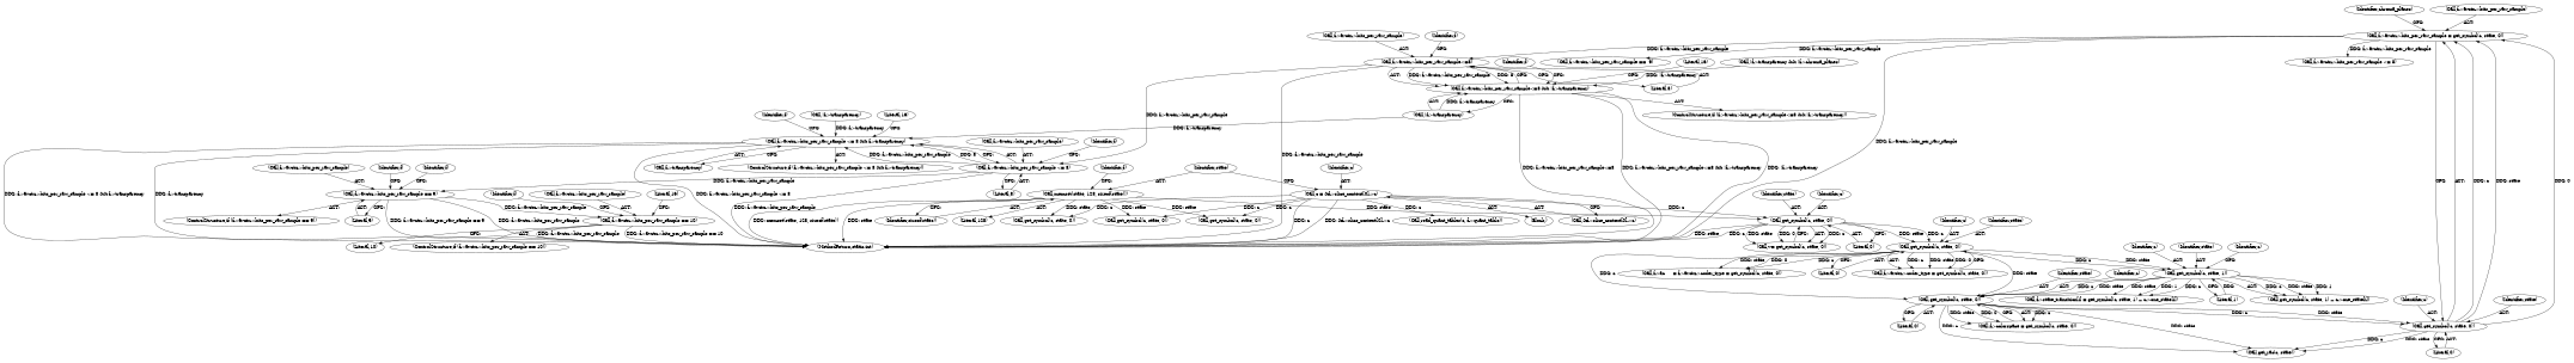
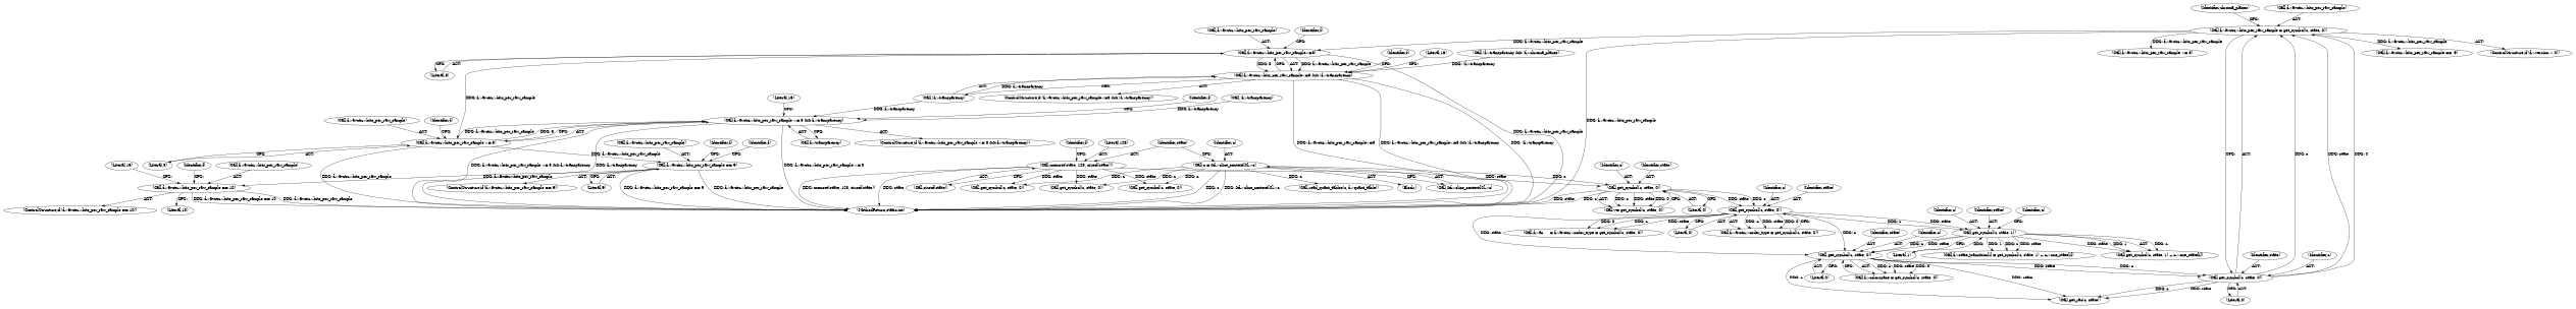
  digraph {
    fontname="DejaVu Serif"
    node [fontname="DejaVu Serif"]
    edge [fontname="DejaVu Serif"]
    n1 [label="(Call,f->avctx->bits_per_raw_sample<=8)"]
    n2 [label="(Call,f->avctx->bits_per_raw_sample<=8 && !f->transparency)"]
    n3 [label="(Call,f->avctx->bits_per_raw_sample <= 8)"]
    n4 [label="(MethodReturn,static int)"]
    n5 [label="(Literal,8)"]
    n6 [label="(ControlStructure,if (f->avctx->bits_per_raw_sample<=8 && !f->transparency))"]
    n7 [label="(Call,!f->transparency)"]
    n8 [label="(Call,f->avctx->bits_per_raw_sample <= 8 && f->transparency)"]
    n9 [label="(Call,f->avctx->bits_per_raw_sample == 9)"]
    n10 [label="(Literal,8)"]
    n11 [label="(Call,f->avctx->bits_per_raw_sample = get_symbol(c, state, 0))"]
    n12 [label="(Call,get_symbol(c, state, 0))"]
    n13 [label="(Call,f->avctx->bits_per_raw_sample ==  9)"]
+   n14 [label="(ControlStructure,if (f->version > 0))"]
    n15 [label="(Call,f->avctx->bits_per_raw_sample <= 8)"]
    n16 [label="(Literal,0)"]
    n17 [label="(Call,get_rac(c, state))"]
    n18 [label="(Call,get_symbol(c, state, 0))"]
    n19 [label="(Call,f->colorspace = get_symbol(c, state, 0))"]
    n20 [label="(Literal,0)"]
    n21 [label="(Call,get_symbol(c, state, 1))"]
    n22 [label="(Literal,1)"]
    n23 [label="(Call,get_symbol(c, state, 1) + c->one_state[i])"]
    n24 [label="(Call,f->state_transition[i] = get_symbol(c, state, 1) + c->one_state[i])"]
    n25 [label="(Call,get_symbol(c, state, 0))"]
    n26 [label="(Call,f->avctx->coder_type = get_symbol(c, state, 0))"]
    n27 [label="(Literal,0)"]
    n28 [label="(Call,f->ac      = f->avctx->coder_type = get_symbol(c, state, 0))"]
    n29 [label="(Call,get_symbol(c, state, 0))"]
    n30 [label="(Call,v= get_symbol(c, state, 0))"]
    n31 [label="(Literal,0)"]
    n32 [label="(Call,c = &f->slice_context[0]->c)"]
    n33 [label="(Call,read_quant_tables(c, f->quant_table))"]
    n34 [label="(Call,get_symbol(c, state, 0))"]
    n35 [label="(Block,)"]
    n36 [label="(Call,&f->slice_context[0]->c)"]
    n37 [label="(Call,get_symbol(c, state, 0))"]
    n38 [label="(Call,get_symbol(c, state, 0))"]
    n39 [label="(Call,memset(state, 128, sizeof(state)))"]
-   n40 [label="(Identifier,sizeof(state))"]
+   n40 [label="(Call,sizeof(state))"]
    n41 [label="(Call,f->transparency)"]
    n42 [label="(ControlStructure,if (f->avctx->bits_per_raw_sample <= 8 && f->transparency))"]
    n43 [label="(Call,f->avctx->bits_per_raw_sample == 10)"]
    n44 [label="(ControlStructure,if (f->avctx->bits_per_raw_sample == 9))"]
    n45 [label="(Literal,9)"]
    n46 [label="(ControlStructure,if (f->avctx->bits_per_raw_sample == 10))"]
    n47 [label="(Literal,10)"]
    n48 [label="(Identifier,f)"]
    n49 [label="(Call,f->avctx->bits_per_raw_sample)"]
    n50 [label="(Call,!f->transparency)"]
    n51 [label="(Identifier,f)"]
    n52 [label="(Identifier,state)"]
    n53 [label="(Call,f->avctx->bits_per_raw_sample)"]
    n54 [label="(Identifier,c)"]
    n55 [label="(Identifier,c)"]
    n56 [label="(Identifier,c)"]
    n57 [label="(Identifier,f)"]
    n58 [label="(Identifier,chroma_planes)"]
    n59 [label="(Identifier,c)"]
    n60 [label="(Call,f->avctx->bits_per_raw_sample)"]
    n61 [label="(Call,f->avctx->bits_per_raw_sample)"]
    n62 [label="(Identifier,f)"]
    n63 [label="(Literal,16)"]
    n64 [label="(Identifier,f)"]
    n65 [label="(Identifier,state)"]
    n66 [label="(Call,f->avctx->bits_per_raw_sample)"]
    n67 [label="(Identifier,f)"]
    n68 [label="(Literal,16)"]
    n69 [label="(Literal,128)"]
    n70 [label="(Identifier,state)"]
    n71 [label="(Identifier,f)"]
    n72 [label="(Identifier,state)"]
    n73 [label="(Identifier,state)"]
    n74 [label="(Identifier,c)"]
    n75 [label="(Identifier,c)"]
    n76 [label="(Literal,16)"]
    n77 [label="(Call,!f->transparency && !f->chroma_planes)"]
    n78 [label="(Identifier,c)"]
    n79 [label="(Identifier,f)"]
    n80 [label="(Identifier,state)"]
    n1 -> n2 [label="AST: "]
    n1 -> n2 [label="DDG: f->avctx->bits_per_raw_sample"]
    n1 -> n2 [label="DDG: 8"]
    n1 -> n3 [label="DDG: f->avctx->bits_per_raw_sample"]
    n1 -> n4 [label="DDG: f->avctx->bits_per_raw_sample"]
    n1 -> n5 [label="CFG: "]
    n2 -> n1 [label="CFG: "]
    n2 -> n4 [label="DDG: !f->transparency"]
    n2 -> n4 [label="DDG: f->avctx->bits_per_raw_sample<=8"]
    n2 -> n4 [label="DDG: f->avctx->bits_per_raw_sample<=8 && !f->transparency"]
    n2 -> n6 [label="AST: "]
    n2 -> n7 [label="CFG: "]
    n3 -> n4 [label="DDG: f->avctx->bits_per_raw_sample"]
    n3 -> n8 [label="AST: "]
    n3 -> n8 [label="DDG: f->avctx->bits_per_raw_sample"]
    n3 -> n8 [label="DDG: 8"]
    n3 -> n9 [label="DDG: f->avctx->bits_per_raw_sample"]
    n3 -> n10 [label="CFG: "]
    n5 -> n1 [label="AST: "]
    n7 -> n2 [label="AST: "]
    n7 -> n2 [label="DDG: f->transparency"]
    n7 -> n8 [label="DDG: f->transparency"]
    n8 -> n3 [label="CFG: "]
    n8 -> n4 [label="DDG: f->avctx->bits_per_raw_sample <= 8 && f->transparency"]
    n8 -> n4 [label="DDG: f->transparency"]
    n8 -> n4 [label="DDG: f->avctx->bits_per_raw_sample <= 8"]
    n8 -> n41 [label="CFG: "]
    n8 -> n42 [label="AST: "]
    n9 -> n4 [label="DDG: f->avctx->bits_per_raw_sample"]
    n9 -> n4 [label="DDG: f->avctx->bits_per_raw_sample == 9"]
    n9 -> n43 [label="DDG: f->avctx->bits_per_raw_sample"]
    n9 -> n44 [label="AST: "]
    n9 -> n45 [label="CFG: "]
    n10 -> n3 [label="AST: "]
    n11 -> n1 [label="DDG: f->avctx->bits_per_raw_sample"]
    n11 -> n4 [label="DDG: f->avctx->bits_per_raw_sample"]
    n11 -> n12 [label="CFG: "]
    n11 -> n13 [label="DDG: f->avctx->bits_per_raw_sample"]
+   n11 -> n14 [label="AST: "]
    n11 -> n15 [label="DDG: f->avctx->bits_per_raw_sample"]
    n12 -> n11 [label="AST: "]
    n12 -> n11 [label="DDG: c"]
    n12 -> n11 [label="DDG: state"]
    n12 -> n11 [label="DDG: 0"]
    n12 -> n16 [label="CFG: "]
    n12 -> n17 [label="DDG: c"]
    n12 -> n17 [label="DDG: state"]
    n16 -> n12 [label="AST: "]
    n18 -> n12 [label="DDG: c"]
    n18 -> n12 [label="DDG: state"]
    n18 -> n17 [label="DDG: c"]
    n18 -> n17 [label="DDG: state"]
    n18 -> n19 [label="AST: "]
    n18 -> n19 [label="DDG: c"]
    n18 -> n19 [label="DDG: state"]
    n18 -> n19 [label="DDG: 0"]
    n18 -> n20 [label="CFG: "]
    n19 -> n18 [label="CFG: "]
    n20 -> n18 [label="AST: "]
    n21 -> n18 [label="DDG: c"]
    n21 -> n18 [label="DDG: state"]
    n21 -> n22 [label="CFG: "]
    n21 -> n23 [label="AST: "]
    n21 -> n23 [label="DDG: c"]
    n21 -> n23 [label="DDG: state"]
    n21 -> n23 [label="DDG: 1"]
    n21 -> n24 [label="DDG: c"]
    n21 -> n24 [label="DDG: state"]
    n21 -> n24 [label="DDG: 1"]
    n22 -> n21 [label="DDG: "]
    n25 -> n18 [label="DDG: c"]
    n25 -> n18 [label="DDG: state"]
    n25 -> n21 [label="DDG: c"]
    n25 -> n21 [label="DDG: state"]
    n25 -> n26 [label="AST: "]
    n25 -> n26 [label="DDG: c"]
    n25 -> n26 [label="DDG: state"]
    n25 -> n26 [label="DDG: 0"]
    n25 -> n27 [label="CFG: "]
    n25 -> n28 [label="DDG: c"]
    n25 -> n28 [label="DDG: state"]
    n25 -> n28 [label="DDG: 0"]
    n26 -> n25 [label="CFG: "]
    n27 -> n25 [label="AST: "]
    n29 -> n4 [label="DDG: state"]
    n29 -> n4 [label="DDG: c"]
    n29 -> n25 [label="DDG: c"]
    n29 -> n25 [label="DDG: state"]
    n29 -> n30 [label="AST: "]
    n29 -> n30 [label="DDG: c"]
    n29 -> n30 [label="DDG: state"]
    n29 -> n30 [label="DDG: 0"]
    n29 -> n31 [label="CFG: "]
    n30 -> n29 [label="CFG: "]
    n31 -> n29 [label="AST: "]
    n32 -> n4 [label="DDG: c"]
    n32 -> n4 [label="DDG: &f->slice_context[0]->c"]
    n32 -> n29 [label="DDG: c"]
    n32 -> n33 [label="DDG: c"]
    n32 -> n34 [label="DDG: c"]
    n32 -> n35 [label="AST: "]
    n32 -> n36 [label="CFG: "]
    n32 -> n37 [label="DDG: c"]
    n32 -> n38 [label="DDG: c"]
    n36 -> n32 [label="AST: "]
    n39 -> n4 [label="DDG: memset(state, 128, sizeof(state))"]
    n39 -> n4 [label="DDG: state"]
    n39 -> n29 [label="DDG: state"]
    n39 -> n34 [label="DDG: state"]
    n39 -> n37 [label="DDG: state"]
    n39 -> n38 [label="DDG: state"]
    n39 -> n40 [label="CFG: "]
    n40 -> n39 [label="AST: "]
    n41 -> n8 [label="AST: "]
    n43 -> n4 [label="DDG: f->avctx->bits_per_raw_sample"]
    n43 -> n4 [label="DDG: f->avctx->bits_per_raw_sample == 10"]
    n43 -> n46 [label="AST: "]
    n43 -> n47 [label="CFG: "]
    n45 -> n9 [label="AST: "]
    n48 -> n9 [label="CFG: "]
    n49 -> n3 [label="AST: "]
    n50 -> n8 [label="DDG: f->transparency"]
    n51 -> n43 [label="CFG: "]
    n52 -> n18 [label="AST: "]
    n53 -> n1 [label="AST: "]
    n54 -> n21 [label="CFG: "]
    n55 -> n25 [label="AST: "]
    n56 -> n21 [label="AST: "]
    n57 -> n3 [label="CFG: "]
    n58 -> n11 [label="CFG: "]
    n59 -> n18 [label="AST: "]
    n60 -> n9 [label="AST: "]
    n61 -> n11 [label="AST: "]
    n62 -> n2 [label="CFG: "]
    n63 -> n8 [label="CFG: "]
    n64 -> n8 [label="CFG: "]
    n65 -> n12 [label="AST: "]
    n66 -> n43 [label="AST: "]
    n67 -> n1 [label="CFG: "]
    n68 -> n2 [label="CFG: "]
-   n39 -> n69 [label="AST: "]
+   n69 -> n39 [label="AST: "]
    n70 -> n25 [label="AST: "]
    n71 -> n39 [label="CFG: "]
    n72 -> n21 [label="AST: "]
    n73 -> n29 [label="AST: "]
    n74 -> n29 [label="AST: "]
    n75 -> n12 [label="AST: "]
    n76 -> n43 [label="CFG: "]
    n77 -> n2 [label="DDG: !f->transparency"]
    n78 -> n32 [label="AST: "]
    n79 -> n9 [label="CFG: "]
    n80 -> n32 [label="CFG: "]
    n80 -> n39 [label="AST: "]
  }
